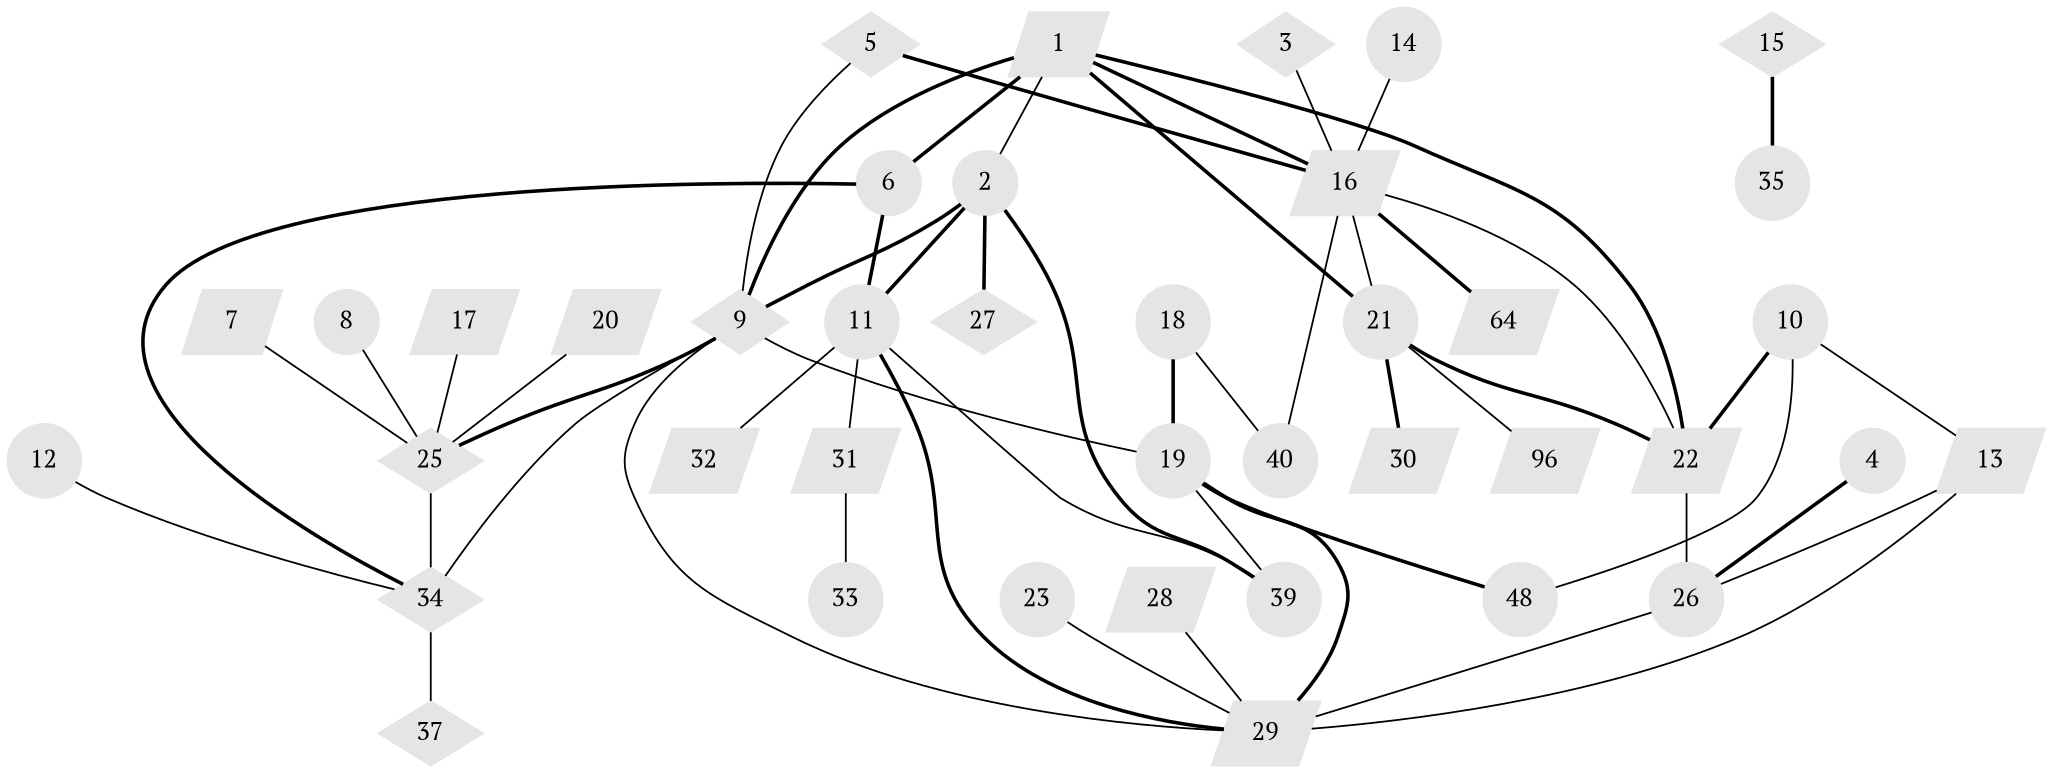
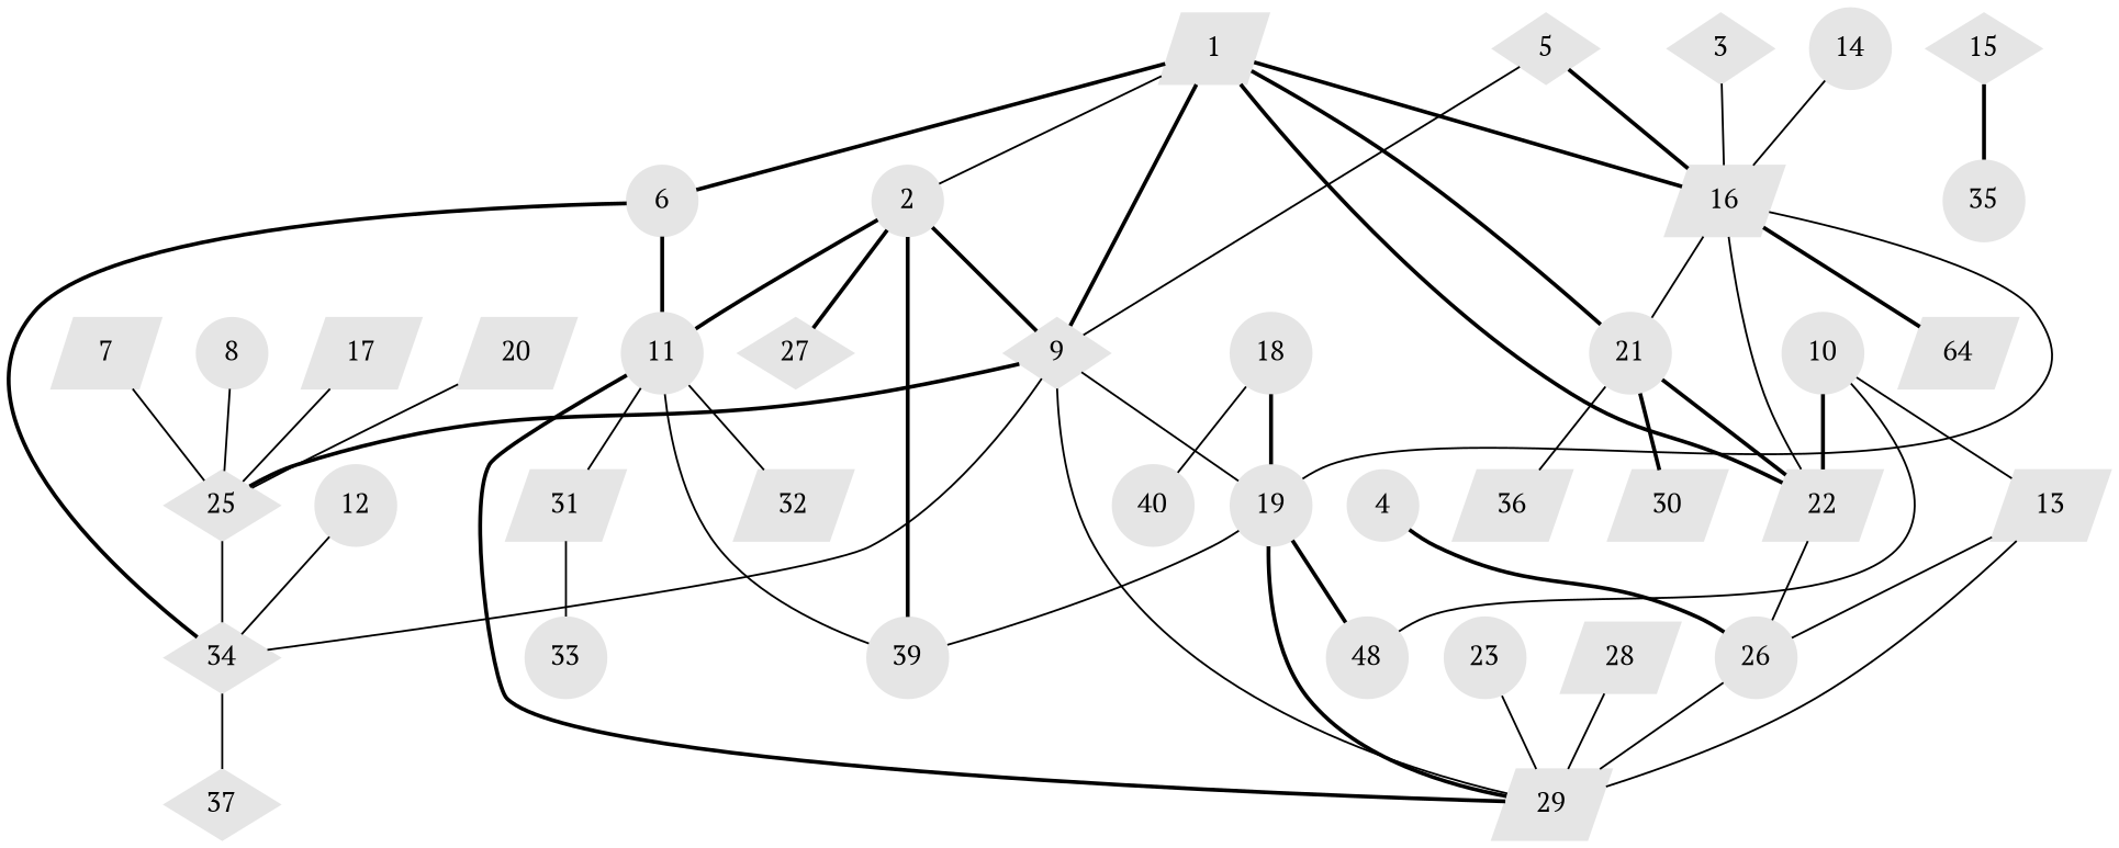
  graph {
    fontname="PT Serif"
    node [color=gray90 fontname="PT Serif" shape=circle style=filled]
    edge [fontname="PT Serif" style=solid weight=1.0]
    1 [shape=parallelogram]
    2
    6
    9 [shape=diamond]
    16 [shape=parallelogram]
    21
    22 [shape=parallelogram]
    11
    27 [shape=diamond]
    39
    34 [shape=diamond]
    25 [shape=diamond]
    19
    29 [shape=parallelogram]
    n15 [label=64 shape=parallelogram]
    30 [shape=parallelogram]
-   36 [shape=parallelogram label=96]
+   36 [shape=parallelogram]
    26
    31 [shape=parallelogram]
    32 [shape=parallelogram]
    3 [shape=diamond]
    4
    5 [shape=diamond]
    37 [shape=diamond]
    7 [shape=parallelogram]
    8
    n27 [label=48]
    10
    13 [shape=parallelogram]
    33
    12
    14
    15 [shape=diamond]
    35
    17 [shape=parallelogram]
    18
    40
    20 [shape=parallelogram]
    23
    28 [shape=parallelogram]
    1 -- 2
    1 -- 6 [style=bold]
    1 -- 9 [style=bold]
    1 -- 16 [style=bold]
    1 -- 21 [style=bold]
    1 -- 22 [style=bold]
    2 -- 9 [style=bold]
    2 -- 11 [style=bold weight=2.0]
    2 -- 27 [style=bold]
    2 -- 39 [style=bold weight=2.0]
    6 -- 11 [style=bold]
    6 -- 34 [style=bold]
    9 -- 34
    9 -- 25 [style=bold weight=2.0]
    9 -- 19
    9 -- 29 [weight=2.0]
    16 -- 21
    16 -- 22
-   16 -- 40
+   16 -- 19
    16 -- n15 [style=bold]
    21 -- 22 [style=bold]
    21 -- 30 [style=bold]
    21 -- 36
    22 -- 26
    11 -- 39
    11 -- 29 [style=bold]
    11 -- 31
    11 -- 32
    34 -- 37
    25 -- 34 [weight=2.0]
    19 -- 39
    19 -- 29 [style=bold]
    19 -- n27 [style=bold]
    26 -- 29 [weight=2.0]
    31 -- 33
    3 -- 16
    4 -- 26 [style=bold]
    5 -- 9
    5 -- 16 [style=bold]
    7 -- 25
    8 -- 25
    10 -- 22 [style=bold]
    10 -- n27
    10 -- 13
    13 -- 29 [weight=2.0]
    13 -- 26
    12 -- 34
    14 -- 16
    15 -- 35 [style=bold]
    17 -- 25
    18 -- 19 [style=bold weight=3.0]
    18 -- 40
    20 -- 25
    23 -- 29
    28 -- 29
  }
